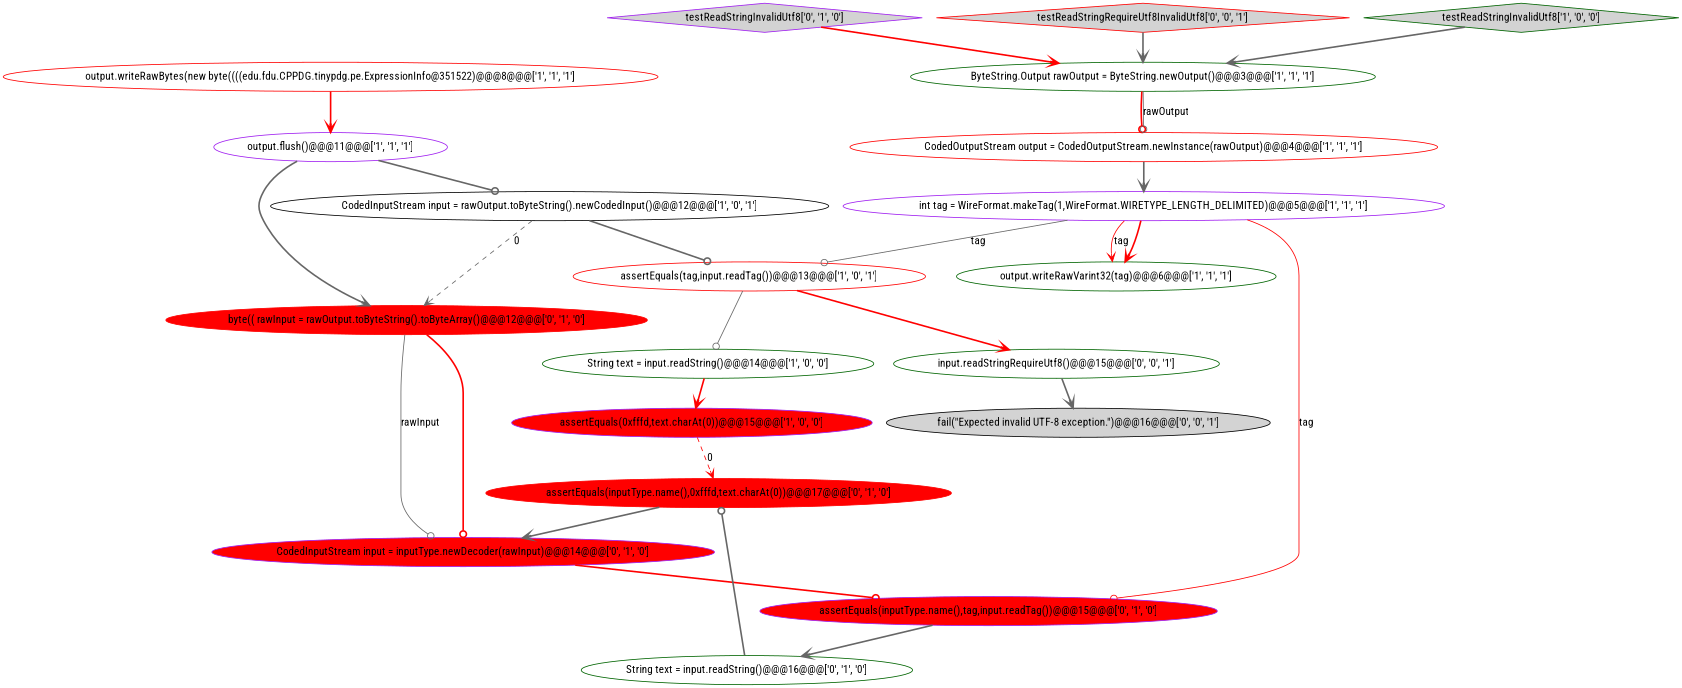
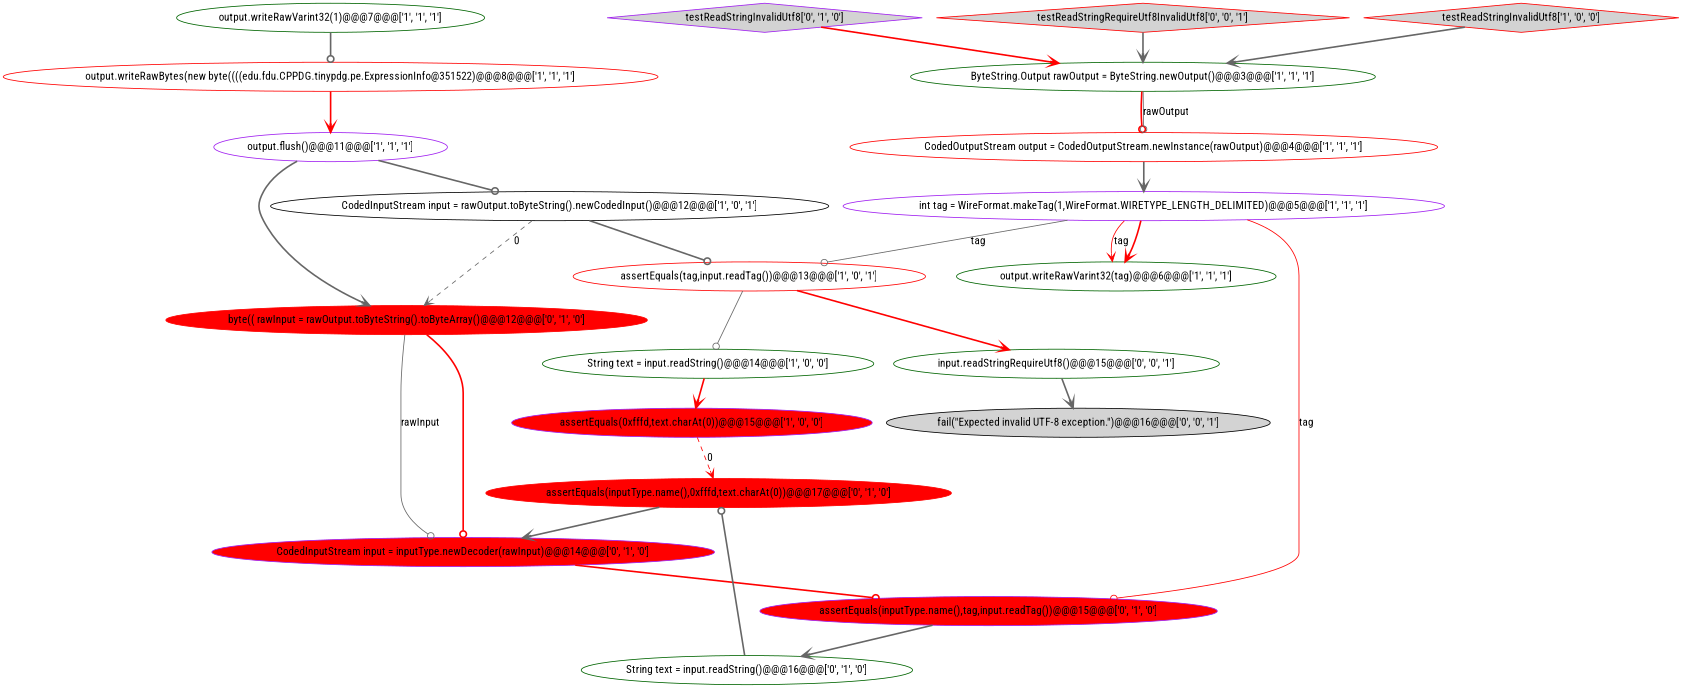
  digraph {
    fontname="Roboto Condensed"
    node [color=darkgreen fillcolor=white fontname="Roboto Condensed" shape=ellipse style=filled]
    edge [arrowhead=vee color=gray40 fontname="Roboto Condensed" style=bold]
    n1 [color=purple fillcolor=red label="assertEquals(0xfffd,text.charAt(0))@@@15@@@['1', '0', '0']"]
    n2 [color=red fillcolor=red label="assertEquals(inputType.name(),0xfffd,text.charAt(0))@@@17@@@['0', '1', '0']"]
    n3 [color=purple fillcolor=red label="CodedInputStream input = inputType.newDecoder(rawInput)@@@14@@@['0', '1', '0']"]
    n4 [color=purple label="output.flush()@@@11@@@['1', '1', '1']"]
    n5 [color=black label="CodedInputStream input = rawOutput.toByteString().newCodedInput()@@@12@@@['1', '0', '1']"]
    n6 [color=red fillcolor=red label="byte(( rawInput = rawOutput.toByteString().toByteArray()@@@12@@@['0', '1', '0']"]
    n7 [color=red label="assertEquals(tag,input.readTag())@@@13@@@['1', '0', '1']"]
    n8 [label="String text = input.readString()@@@14@@@['1', '0', '0']"]
    n9 [label="input.readStringRequireUtf8()@@@15@@@['0', '0', '1']"]
-   n10 [fillcolor=lightgray label="testReadStringInvalidUtf8['1', '0', '0']" shape=diamond]
+   n10 [color=red fillcolor=lightgray label="testReadStringInvalidUtf8['1', '0', '0']" shape=diamond]
    n11 [label="ByteString.Output rawOutput = ByteString.newOutput()@@@3@@@['1', '1', '1']"]
    n12 [color=red label="CodedOutputStream output = CodedOutputStream.newInstance(rawOutput)@@@4@@@['1', '1', '1']"]
    n13 [color=black fillcolor=lightgray label="fail(\"Expected invalid UTF-8 exception.\")@@@16@@@['0', '0', '1']"]
    n14 [label="String text = input.readString()@@@16@@@['0', '1', '0']"]
    n15 [color=purple fillcolor=red label="assertEquals(inputType.name(),tag,input.readTag())@@@15@@@['0', '1', '0']"]
    n16 [color=red label="output.writeRawBytes(new byte((((edu.fdu.CPPDG.tinypdg.pe.ExpressionInfo@351522)@@@8@@@['1', '1', '1']"]
    n17 [color=purple fillcolor=lightgray label="testReadStringInvalidUtf8['0', '1', '0']" shape=diamond]
+   n18 [label="output.writeRawVarint32(1)@@@7@@@['1', '1', '1']"]
    n19 [color=purple label="int tag = WireFormat.makeTag(1,WireFormat.WIRETYPE_LENGTH_DELIMITED)@@@5@@@['1', '1', '1']"]
    n20 [label="output.writeRawVarint32(tag)@@@6@@@['1', '1', '1']"]
    n21 [color=red fillcolor=lightgray label="testReadStringRequireUtf8InvalidUtf8['0', '0', '1']" shape=diamond]
    n1 -> n2 [color=red label=0 style=dashed]
    n2 -> n3
    n3 -> n15 [arrowhead=odot color=red]
    n4 -> n5 [arrowhead=odot]
    n4 -> n6
    n5 -> n6 [label=0 style=dashed]
    n5 -> n7 [arrowhead=odot]
    n6 -> n3 [arrowhead=odot label=rawInput style=solid]
    n6 -> n3 [arrowhead=odot color=red]
    n7 -> n8 [arrowhead=odot style=solid]
    n7 -> n9 [color=red]
    n8 -> n1 [color=red]
    n9 -> n13
    n10 -> n11
    n11 -> n12 [arrowhead=odot color=red]
    n11 -> n12 [arrowhead=odot label=rawOutput style=solid]
    n12 -> n19
    n14 -> n2 [arrowhead=odot]
    n15 -> n14
    n16 -> n4 [color=red]
    n17 -> n11 [color=red]
+   n18 -> n16 [arrowhead=odot]
    n19 -> n7 [arrowhead=odot label=tag style=solid]
    n19 -> n15 [arrowhead=odot color=red label=tag style=solid]
    n19 -> n20 [color=red]
    n19 -> n20 [color=red label=tag style=solid]
    n21 -> n11
  }
